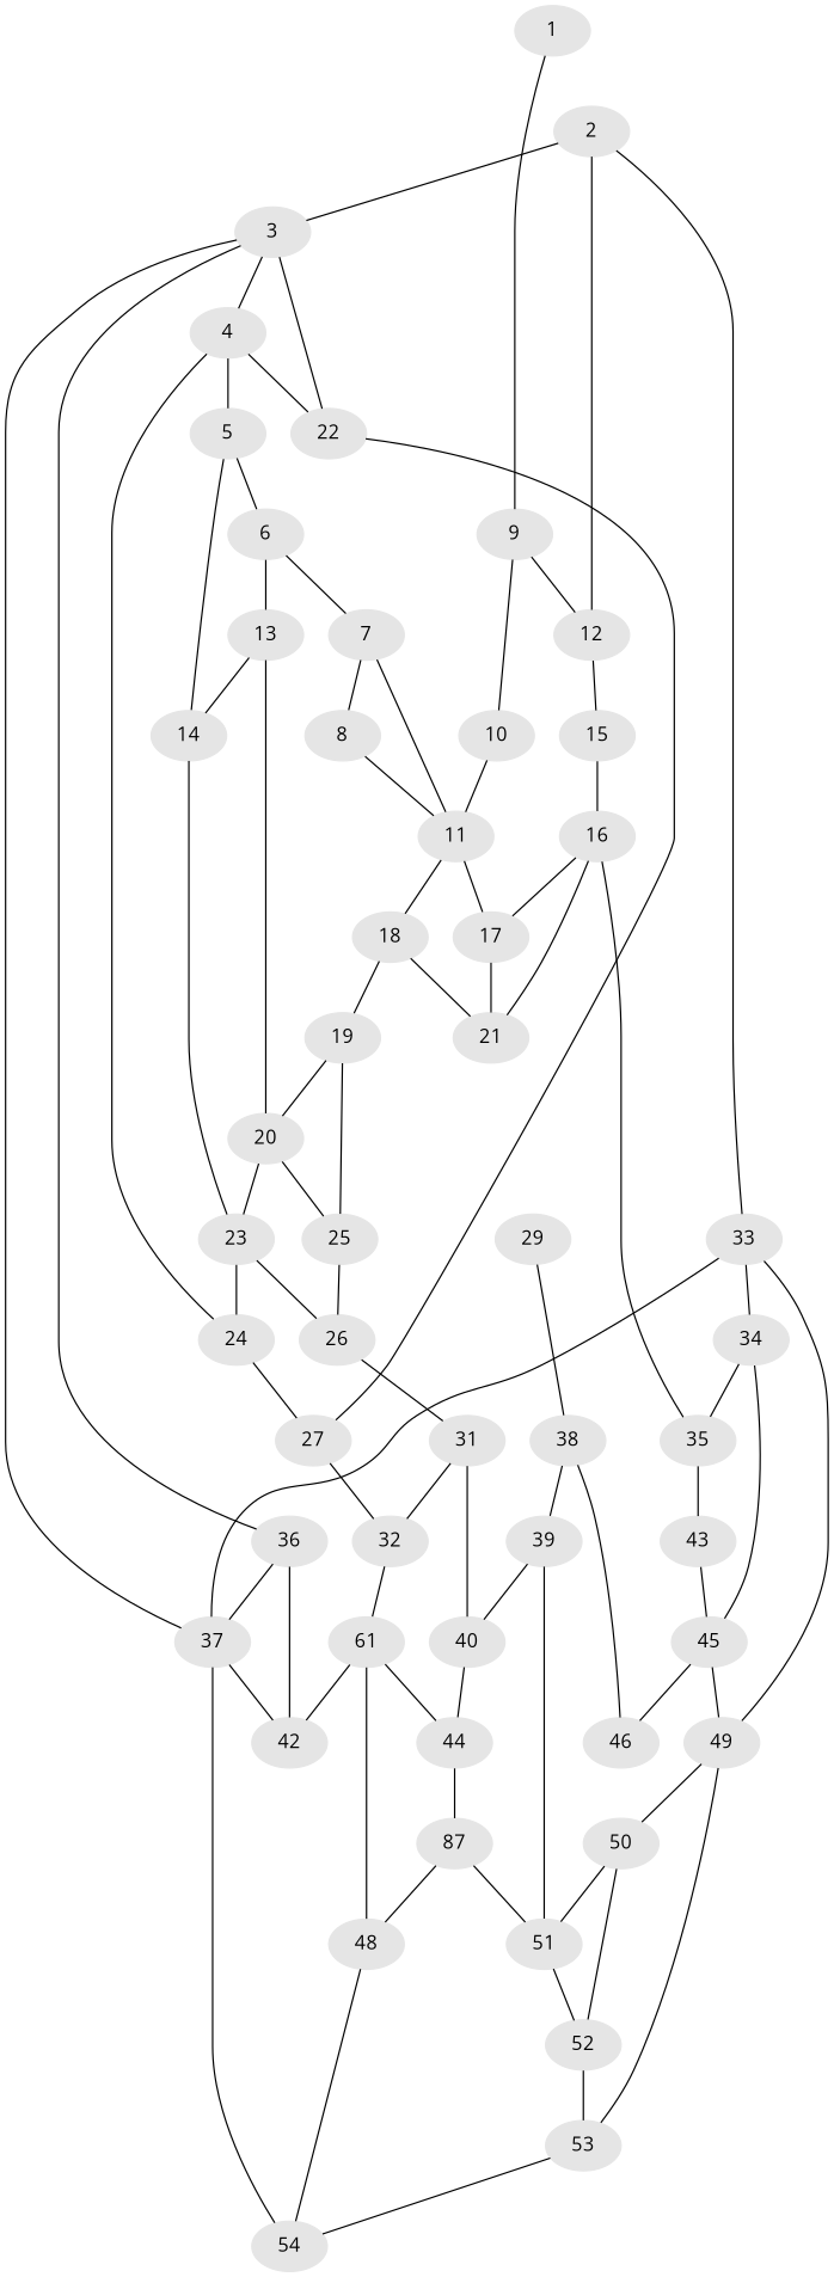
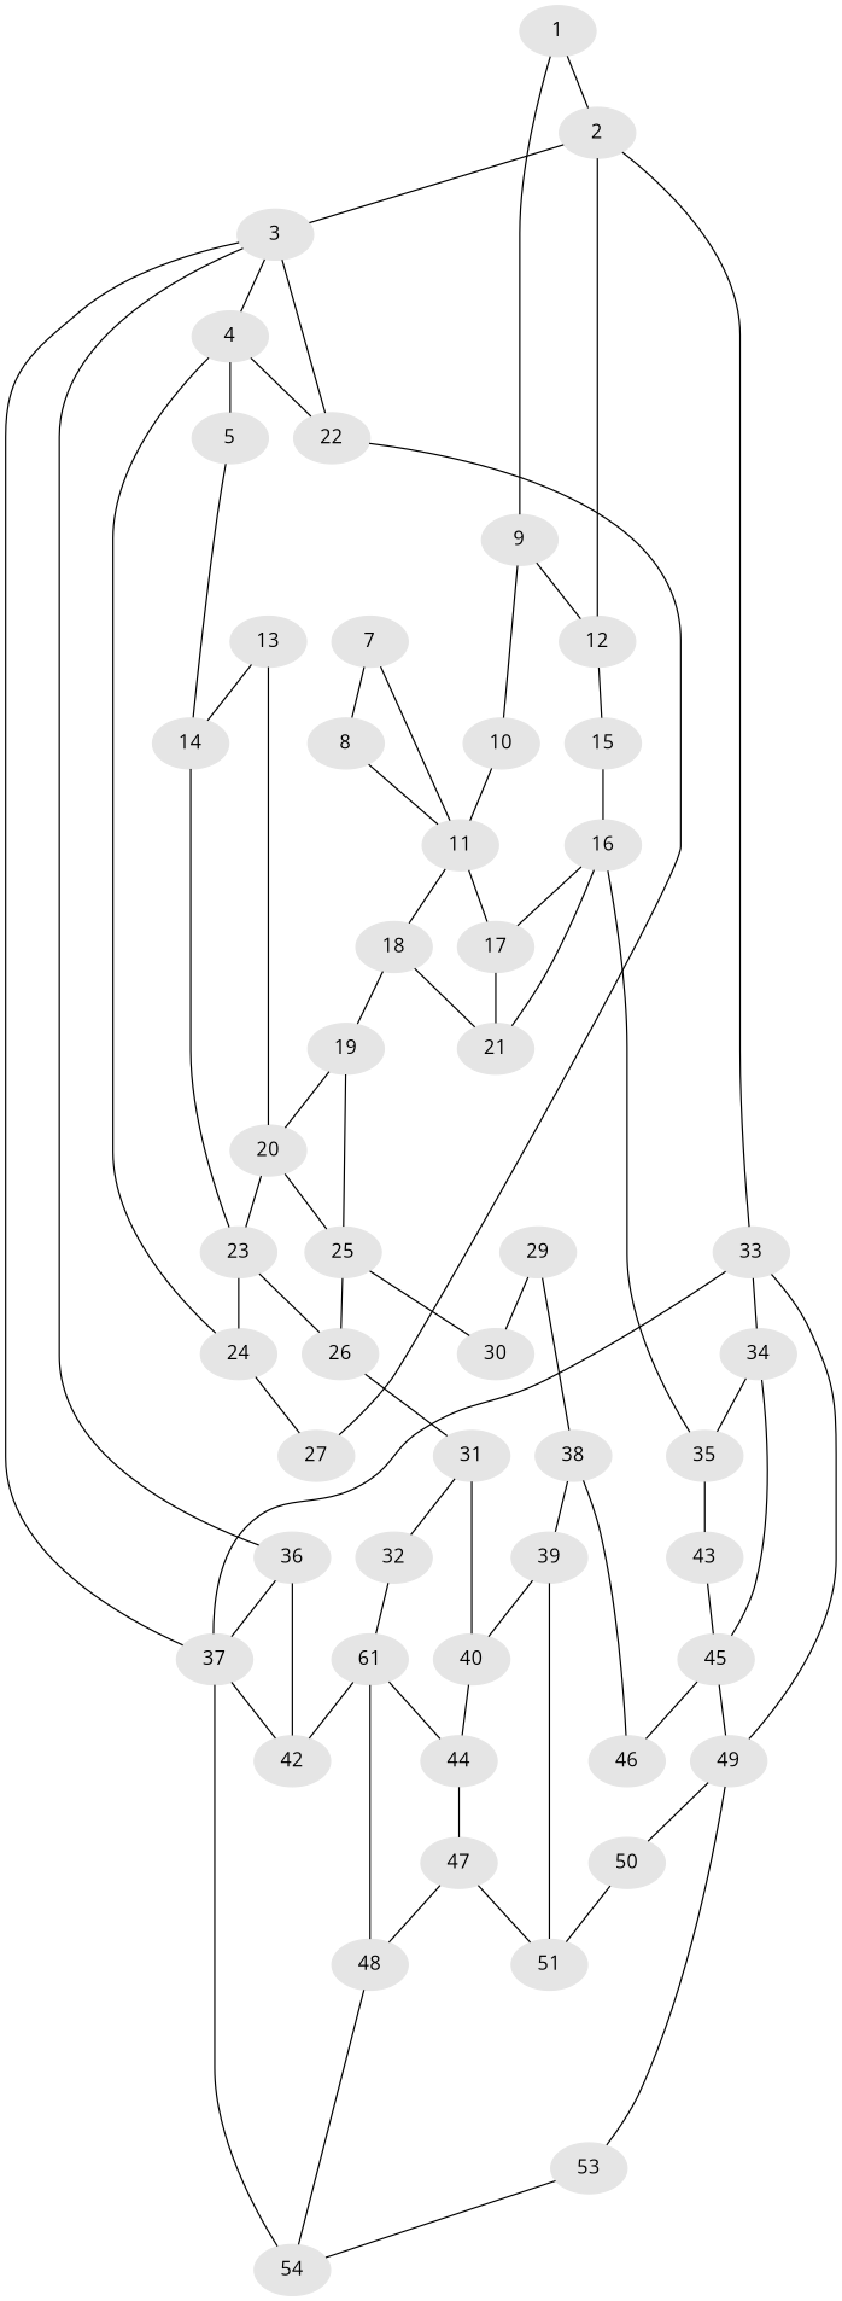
  graph {
    fontname="Open Sans"
    node [color=gray90 fontname="Open Sans" style=filled]
    edge [fontname="Open Sans" weight=1.0]
    1
    2
    9
    3
    12
    33
    10
    4
    22
    36
    37
    15
    34
    49
    5
    24
    27
    42
    54
-   6
    14
    7
    13
    23
    8
    11
    20
    17
    18
    21
    19
    16
    25
    26
    35
    43
+   30
    32
    31
    40
    n41 [label=61]
    29
    38
    45
    39
    46
    44
    48
    50
    53
    51
-   52
-   47 [label=87]
+   47
+   1 -- 2
    1 -- 9
    2 -- 3
    2 -- 12
    2 -- 33
    9 -- 12
    9 -- 10
    3 -- 4
    3 -- 22 [weight=2.0]
    3 -- 36
    3 -- 37
    12 -- 15
    33 -- 37
    33 -- 34
    33 -- 49
    10 -- 11 [weight=2.0]
    4 -- 22
    4 -- 5 [weight=2.0]
    4 -- 24
    22 -- 27 [weight=2.0]
    36 -- 37
    36 -- 42
    37 -- 42
    37 -- 54 [weight=2.0]
    15 -- 16 [weight=2.0]
    34 -- 35
    34 -- 45
    49 -- 50
    49 -- 53
-   5 -- 6 [weight=2.0]
    5 -- 14 [weight=2.0]
    24 -- 27 [weight=2.0]
-   27 -- 32 [weight=2.0]
-   6 -- 7 [weight=2.0]
-   6 -- 13
    14 -- 23 [weight=2.0]
    7 -- 8
    7 -- 11
    13 -- 14 [weight=2.0]
    13 -- 20
    23 -- 24 [weight=2.0]
    23 -- 26
    8 -- 11
    11 -- 17
    11 -- 18
    20 -- 23
    20 -- 25
    17 -- 21
    18 -- 21
    18 -- 19
    19 -- 20
    19 -- 25
    16 -- 17
    16 -- 21
    16 -- 35
    25 -- 26 [weight=2.0]
+   25 -- 30 [weight=2.0]
    26 -- 31
    35 -- 43
    43 -- 45
    32 -- n41 [weight=2.0]
    31 -- 32
    31 -- 40
    40 -- 44
    n41 -- 42 [weight=2.0]
    n41 -- 44
    n41 -- 48
+   29 -- 30
    29 -- 38
    38 -- 39
    38 -- 46
    45 -- 49 [weight=2.0]
    45 -- 46 [weight=2.0]
    39 -- 40
    39 -- 51
    44 -- 47
    48 -- 54
    50 -- 51
-   50 -- 52
    53 -- 54
-   51 -- 52
-   52 -- 53
    47 -- 48
    47 -- 51
  }
